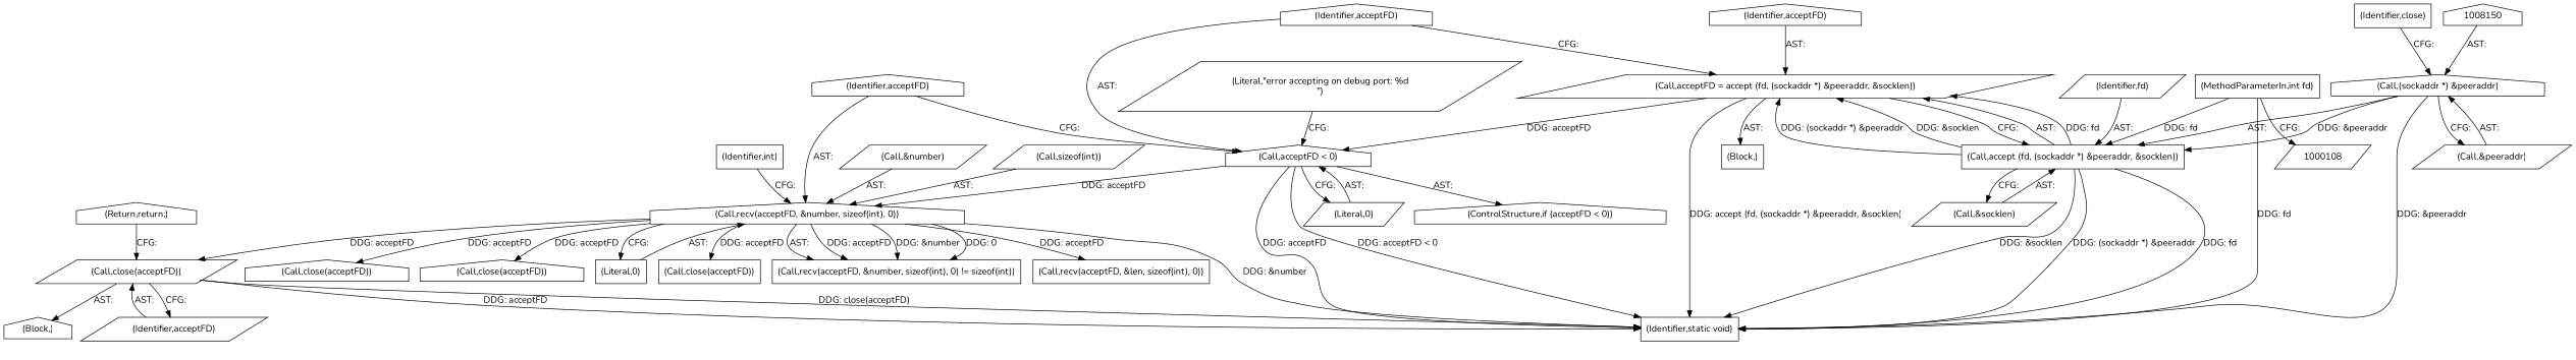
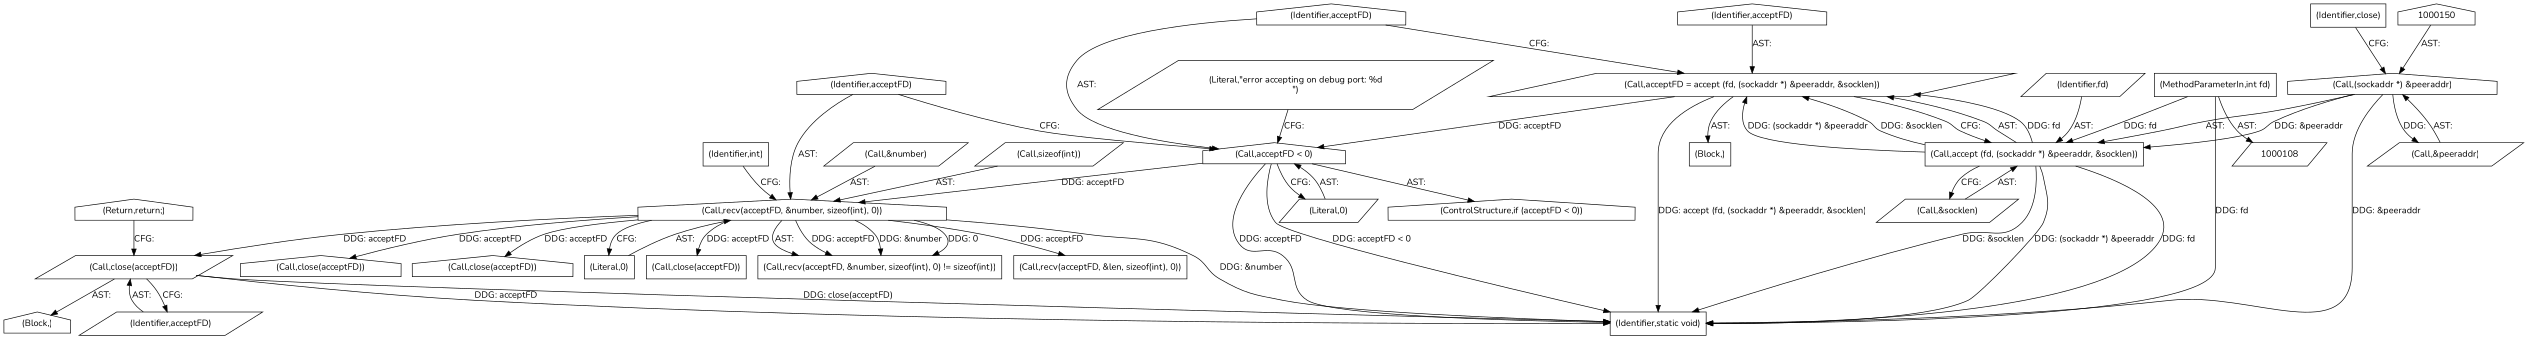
  digraph {
    fontname=Nunito
    node [fontname=Nunito shape=house]
    edge [fontname=Nunito]
    n1 [label="(Call,close(acceptFD))" shape=parallelogram]
    n2 [label="(Block,)"]
    n3 [label="(Identifier,static void)" shape=box]
    n4 [label="(Identifier,acceptFD)" shape=parallelogram]
    n5 [label="(Call,recv(acceptFD, &number, sizeof(int), 0))"]
    n6 [label="(Literal,0)" shape=box]
    n7 [label="(Call,close(acceptFD))" shape=box]
    n8 [label="(Call,recv(acceptFD, &number, sizeof(int), 0) != sizeof(int))" shape=box]
    n9 [label="(Call,recv(acceptFD, &len, sizeof(int), 0))" shape=box]
    n10 [label="(Call,close(acceptFD))"]
    n11 [label="(Call,close(acceptFD))"]
    n12 [label="(Call,acceptFD < 0)"]
    n13 [label="(Literal,0)" shape=parallelogram]
    n14 [label="(ControlStructure,if (acceptFD < 0))"]
    n15 [label="(Call,acceptFD = accept (fd, (sockaddr *) &peeraddr, &socklen))" shape=parallelogram]
    n16 [label="(Call,accept (fd, (sockaddr *) &peeraddr, &socklen))" shape=box]
    n17 [label="(Block,)" shape=box]
    n18 [label="(Call,&socklen)" shape=parallelogram]
    n19 [label="(MethodParameterIn,int fd)" shape=box]
    1000108 [shape=parallelogram]
    n21 [label="(Call,(sockaddr *) &peeraddr)"]
    n22 [label="(Call,&peeraddr)" shape=parallelogram]
    n23 [label="(Identifier,int)" shape=box]
    n24 [label="(Return,return;)"]
    n25 [label="(Identifier,acceptFD)"]
    n26 [label="(Call,&number)" shape=parallelogram]
    n27 [label="(Literal,\"error accepting on debug port: %d\n\")" shape=parallelogram]
    n28 [label="(Call,sizeof(int))" shape=parallelogram]
    n29 [label="(Identifier,acceptFD)"]
    n30 [label="(Identifier,fd)" shape=parallelogram]
    n31 [label="(Identifier,close)" shape=box]
    n32 [label="(Identifier,acceptFD)"]
-   1000150 [label=1008150]
+   1000150
    n1 -> n2 [label="AST: "]
    n1 -> n3 [label="DDG: close(acceptFD)"]
    n1 -> n3 [label="DDG: acceptFD"]
    n1 -> n4 [label="CFG: "]
    n4 -> n1 [label="AST: "]
    n5 -> n1 [label="DDG: acceptFD"]
    n5 -> n3 [label="DDG: &number"]
    n5 -> n6 [label="CFG: "]
    n5 -> n7 [label="DDG: acceptFD"]
    n5 -> n8 [label="AST: "]
    n5 -> n8 [label="DDG: acceptFD"]
    n5 -> n8 [label="DDG: &number"]
    n5 -> n8 [label="DDG: 0"]
    n5 -> n9 [label="DDG: acceptFD"]
    n5 -> n10 [label="DDG: acceptFD"]
    n5 -> n11 [label="DDG: acceptFD"]
    n6 -> n5 [label="AST: "]
    n12 -> n3 [label="DDG: acceptFD"]
    n12 -> n3 [label="DDG: acceptFD < 0"]
    n12 -> n5 [label="DDG: acceptFD"]
    n12 -> n13 [label="CFG: "]
    n12 -> n14 [label="AST: "]
    n13 -> n12 [label="AST: "]
    n15 -> n3 [label="DDG: accept (fd, (sockaddr *) &peeraddr, &socklen)"]
    n15 -> n12 [label="DDG: acceptFD"]
    n15 -> n16 [label="CFG: "]
    n15 -> n17 [label="AST: "]
    n16 -> n3 [label="DDG: (sockaddr *) &peeraddr"]
    n16 -> n3 [label="DDG: fd"]
    n16 -> n3 [label="DDG: &socklen"]
    n16 -> n15 [label="AST: "]
    n16 -> n15 [label="DDG: fd"]
    n16 -> n15 [label="DDG: (sockaddr *) &peeraddr"]
    n16 -> n15 [label="DDG: &socklen"]
    n16 -> n18 [label="CFG: "]
    n18 -> n16 [label="AST: "]
    n19 -> n3 [label="DDG: fd"]
    n19 -> n16 [label="DDG: fd"]
-   n19 -> 1000108 [label="CFG: "]
+   n19 -> 1000108 [label="AST: "]
    n21 -> n3 [label="DDG: &peeraddr"]
    n21 -> n16 [label="AST: "]
    n21 -> n16 [label="DDG: &peeraddr"]
-   n21 -> n22 [label="CFG: "]
+   n21 -> n22 [label="DDG: "]
    n22 -> n21 [label="AST: "]
    n23 -> n5 [label="CFG: "]
    n24 -> n1 [label="CFG: "]
    n25 -> n15 [label="AST: "]
    n26 -> n5 [label="AST: "]
    n27 -> n12 [label="CFG: "]
    n28 -> n5 [label="AST: "]
    n29 -> n12 [label="AST: "]
    n29 -> n15 [label="CFG: "]
    n30 -> n16 [label="AST: "]
    n31 -> n21 [label="CFG: "]
    n32 -> n5 [label="AST: "]
    n32 -> n12 [label="CFG: "]
    1000150 -> n21 [label="AST: "]
  }
